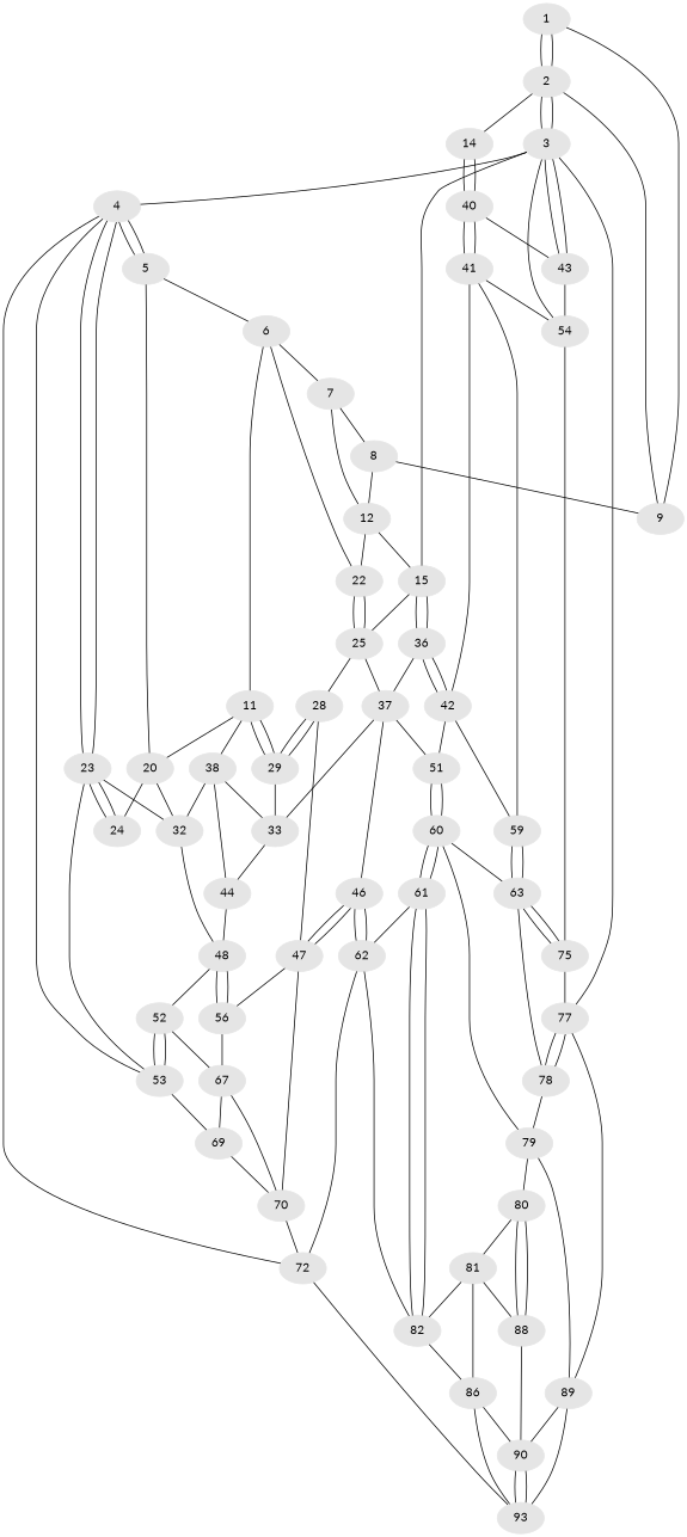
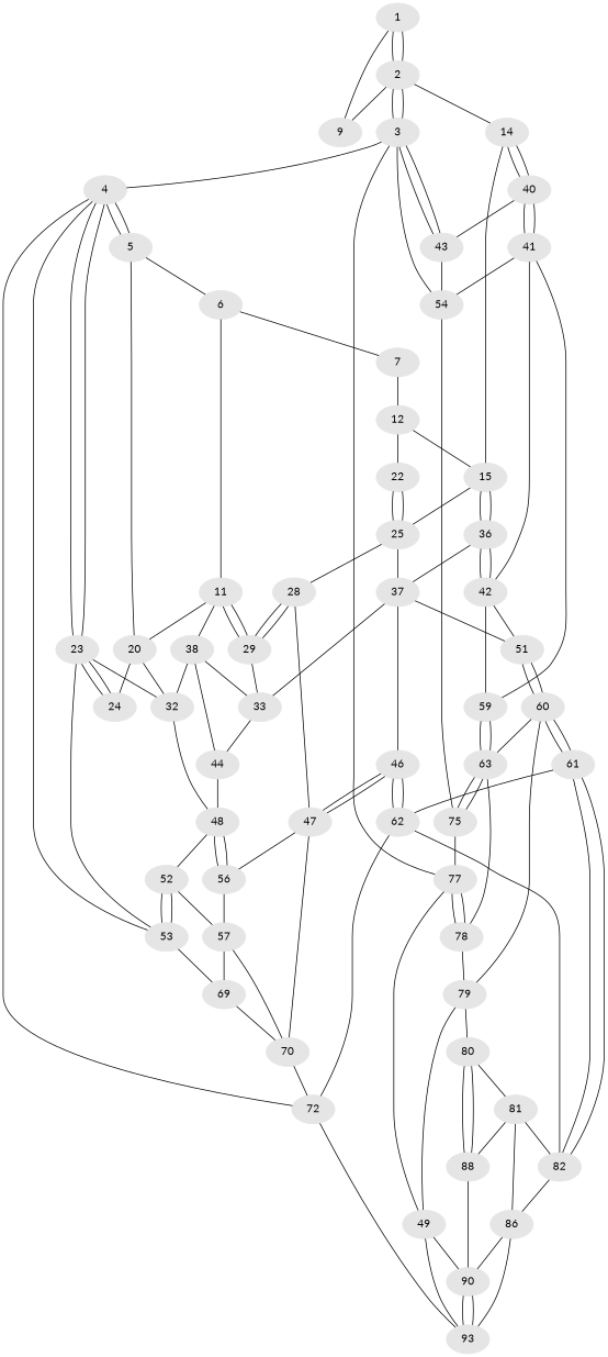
  graph {
    fontname=Lato
    node [color=gray90 fontname=Lato style=filled]
    edge [fontname=Lato]
    2 [super="+11"]
    1
    9
    3 [super="+76"]
    14
    4 [super="+67"]
    43
    54 [super="+74"]
    77 [super="+95"]
    15 [super="+16"]
    40
    5
    23 [super="+35"]
    53 [super="+66"]
    72 [super="+92"]
    75
    78
-   89 [super="+96"]
+   89 [super="+96" label=49]
    6 [super="+17"]
    20 [super="+21"]
    24 [super="+26"]
    32 [super="+34"]
    69
    93 [super="+94"]
    7
    n26 [label=11 super="+19"]
    22
-   8 [super="+10"]
    12 [super="+13"]
    29
    n31 [label=38 super="+31"]
    25 [super="+27"]
    36
    41 [super="+55"]
    28 [super="+38"]
    37 [super="+45"]
    42 [super="+50"]
    33 [super="+39"]
    44
    48 [super="+49"]
    47 [super="+58"]
    46
    51
    56
    70 [super="+73"]
    52
    59
    62 [super="+71"]
    60 [super="+65"]
    63 [super="+64"]
    82 [super="+84"]
-   57 [super="+68" label=67]
+   57 [super="+68"]
    61
    79 [super="+83"]
    80
    86 [super="+87"]
    90 [super="+91"]
    81 [super="+85"]
    88
    2 -- 9
    2 -- 3
    2 -- 3
    2 -- 14
    1 -- 2
    1 -- 2
    1 -- 9
    3 -- 4 [weight=2]
    3 -- 43
    3 -- 43
    3 -- 54
    3 -- 77
-   3 -- 15
+   14 -- 15
    14 -- 40
    14 -- 40
    4 -- 5
    4 -- 5
    4 -- 23
    4 -- 23
    4 -- 53
    4 -- 72
    43 -- 54
    54 -- 75
    77 -- 78
    77 -- 78
    77 -- 89
    15 -- 25
    15 -- 36
    15 -- 36
    40 -- 43
    40 -- 41
    40 -- 41
    5 -- 6
    5 -- 20
    23 -- 53
    23 -- 24
    23 -- 24
    23 -- 32
    53 -- 69
    72 -- 93
    75 -- 77
    78 -- 79
    89 -- 93
    89 -- 90
    6 -- 7
    6 -- n26
-   6 -- 22
    20 -- 24 [weight=2]
    20 -- 32
    32 -- 48
    69 -- 70
-   7 -- 8
    7 -- 12
    n26 -- 20
    n26 -- 29
    n26 -- 29
    n26 -- n31
    22 -- 25
    22 -- 25
-   8 -- 9
-   8 -- 12
    12 -- 15
    12 -- 22
    29 -- 33
    n31 -- 32
    n31 -- 33
    n31 -- 44
    25 -- 28
    25 -- 37
    36 -- 37
    36 -- 42
    36 -- 42
    41 -- 54
    41 -- 42
    41 -- 59
    28 -- 29
    28 -- 29
    28 -- 47
    37 -- 33
    37 -- 46
    37 -- 51
    42 -- 51
    42 -- 59
    33 -- 44
    44 -- 48
    48 -- 56
    48 -- 56
    48 -- 52
    47 -- 56
    47 -- 70
    46 -- 47
    46 -- 47
    46 -- 62
    46 -- 62
    51 -- 60
    51 -- 60
    56 -- 57
    70 -- 72
    52 -- 53
    52 -- 53
    52 -- 57
    59 -- 63
    59 -- 63
    62 -- 72
    62 -- 82
    60 -- 63
    60 -- 61
    60 -- 61
    60 -- 79
    63 -- 75
    63 -- 75
    63 -- 78
    82 -- 86
    57 -- 69
    57 -- 70
    61 -- 62
    61 -- 82
    61 -- 82
    79 -- 89
    79 -- 80
    80 -- 81
    80 -- 88
    80 -- 88
    86 -- 93
    86 -- 90
    90 -- 93
    90 -- 93
    81 -- 82
    81 -- 86
    81 -- 88
    88 -- 90
  }
